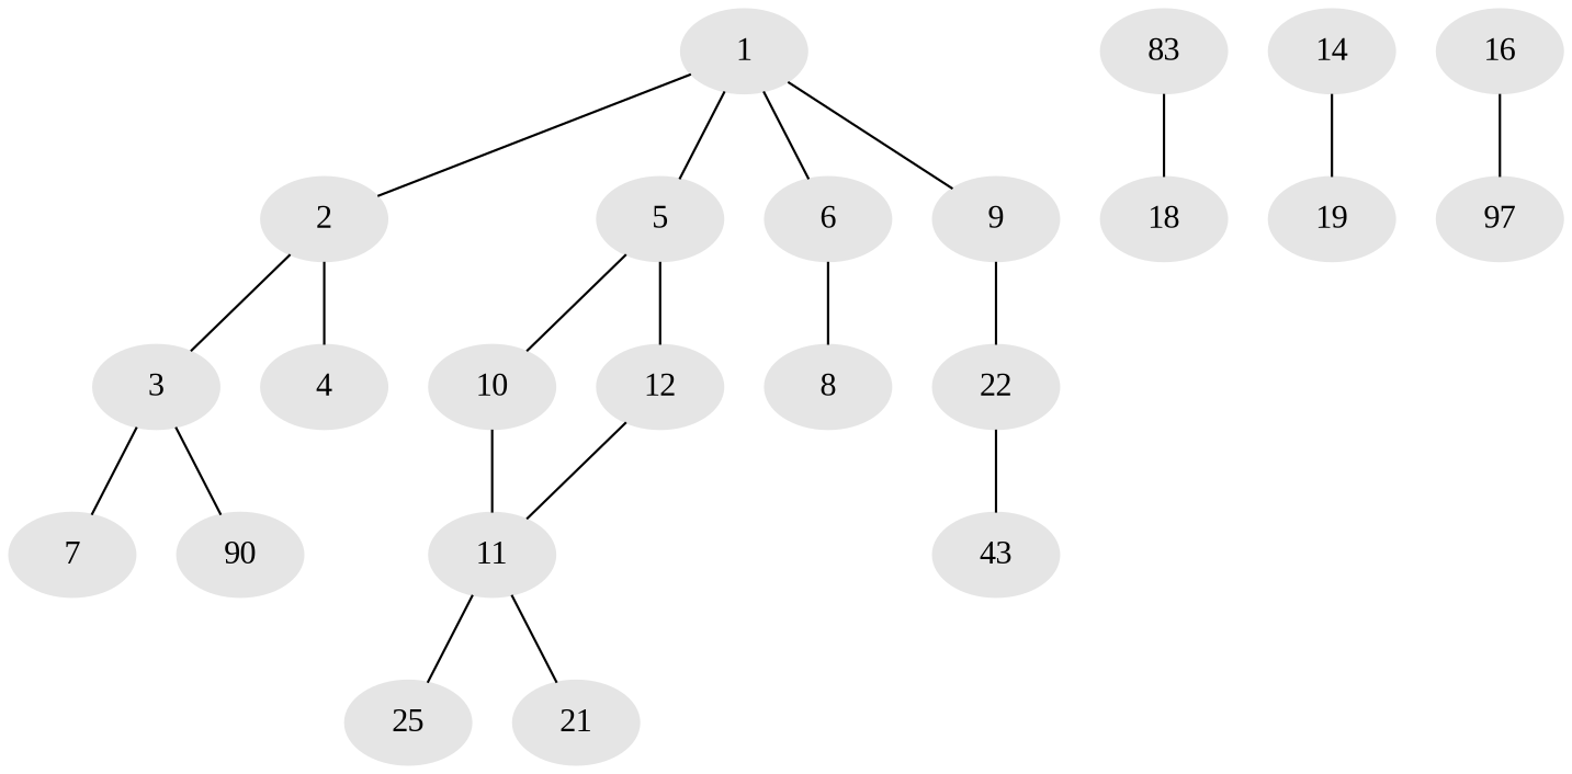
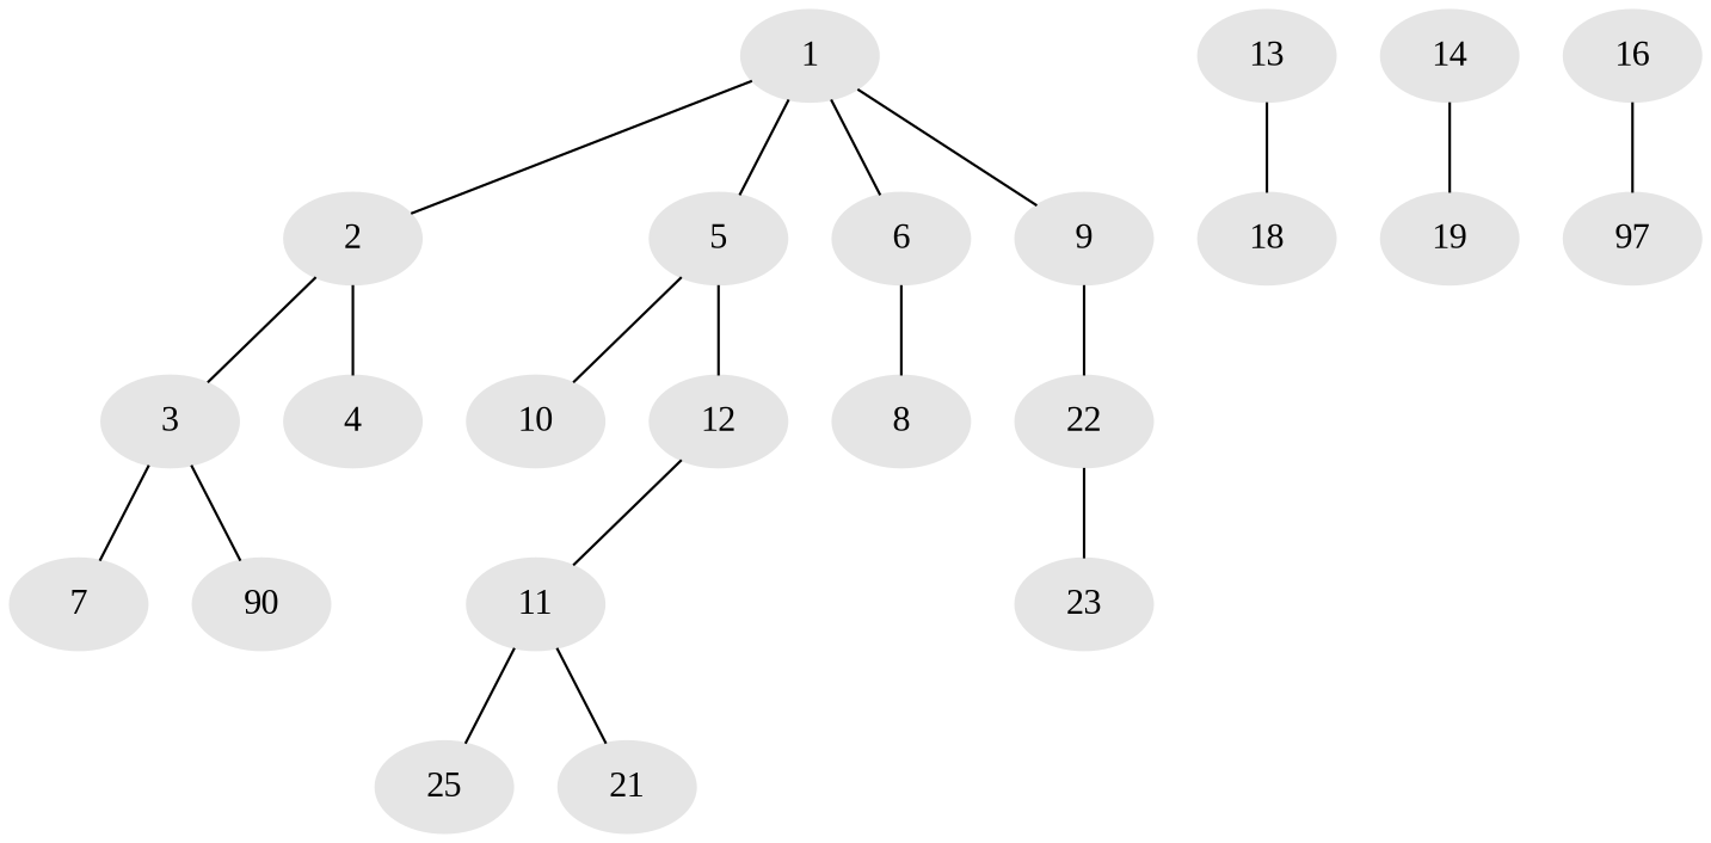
  graph {
    fontname="Liberation Serif"
    node [color=gray90 fontname="Liberation Serif" style=filled]
    edge [fontname="Liberation Serif" weight=1.0]
    1
    2
    5
    6
    9
    3
    4
    10
    12
    8
    22
    7
    n13 [label=90]
    11
-   13 [label=83]
+   13
    18
    14
    19
-   23 [label=43]
+   23
    n20 [label=25]
    21
    n22 [label=97]
    16
    1 -- 2
    1 -- 5
    1 -- 6
    1 -- 9
    2 -- 3
    2 -- 4 [weight=3.0]
    5 -- 10
    5 -- 12
    6 -- 8
    9 -- 22
    3 -- 7
    3 -- n13
-   10 -- 11 [weight=2.0]
    12 -- 11
    22 -- 23
    11 -- n20
    11 -- 21
    13 -- 18 [weight=2.0]
    14 -- 19 [weight=2.0]
    16 -- n22 [weight=3.0]
  }
